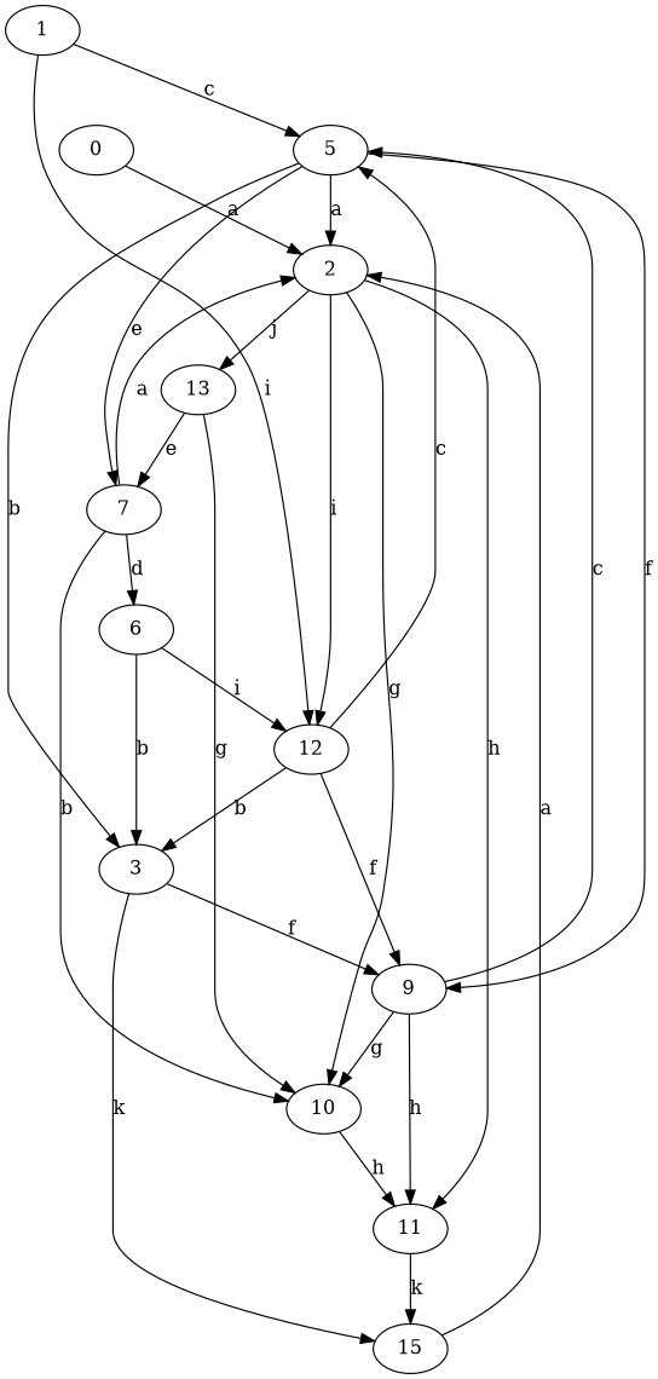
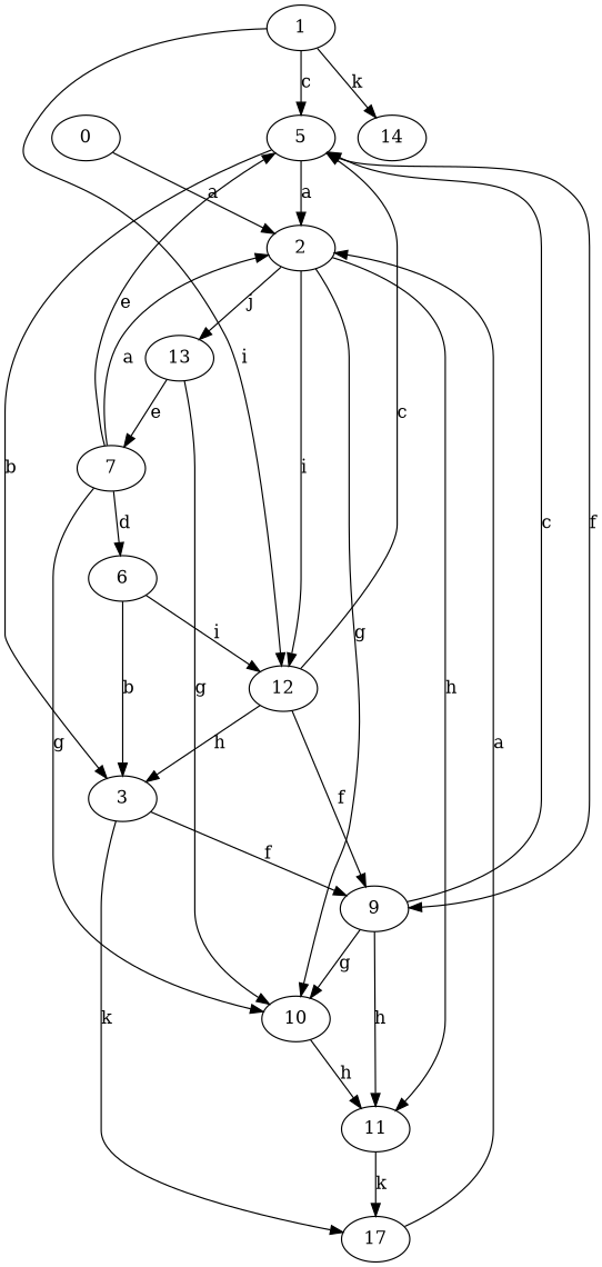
  strict digraph {
    1
    5
    12
+   14
    2
    9
    3
    7
    10
    11
    13
-   15
+   15 [label=17]
    6
    0
    1 -> 5 [label=c]
    1 -> 12 [label=i]
+   1 -> 14 [label=k]
    5 -> 2 [label=a]
    5 -> 9 [label=f]
    5 -> 3 [label=b]
-   5 -> 7 [label=e]
+   7 -> 5 [label=e]
    12 -> 5 [label=c]
    12 -> 9 [label=f]
-   12 -> 3 [label=b]
+   12 -> 3 [label=h]
    2 -> 12 [label=i]
    2 -> 10 [label=g]
    2 -> 11 [label=h]
    2 -> 13 [label=j]
    9 -> 5 [label=c]
    9 -> 10 [label=g]
    9 -> 11 [label=h]
    3 -> 9 [label=f]
    3 -> 15 [label=k]
    7 -> 2 [label=a]
-   7 -> 10 [label=b]
+   7 -> 10 [label=g]
    7 -> 6 [label=d]
    10 -> 11 [label=h]
    11 -> 15 [label=k]
    13 -> 7 [label=e]
    13 -> 10 [label=g]
    15 -> 2 [label=a]
    6 -> 12 [label=i]
    6 -> 3 [label=b]
    0 -> 2 [label=a]
  }
